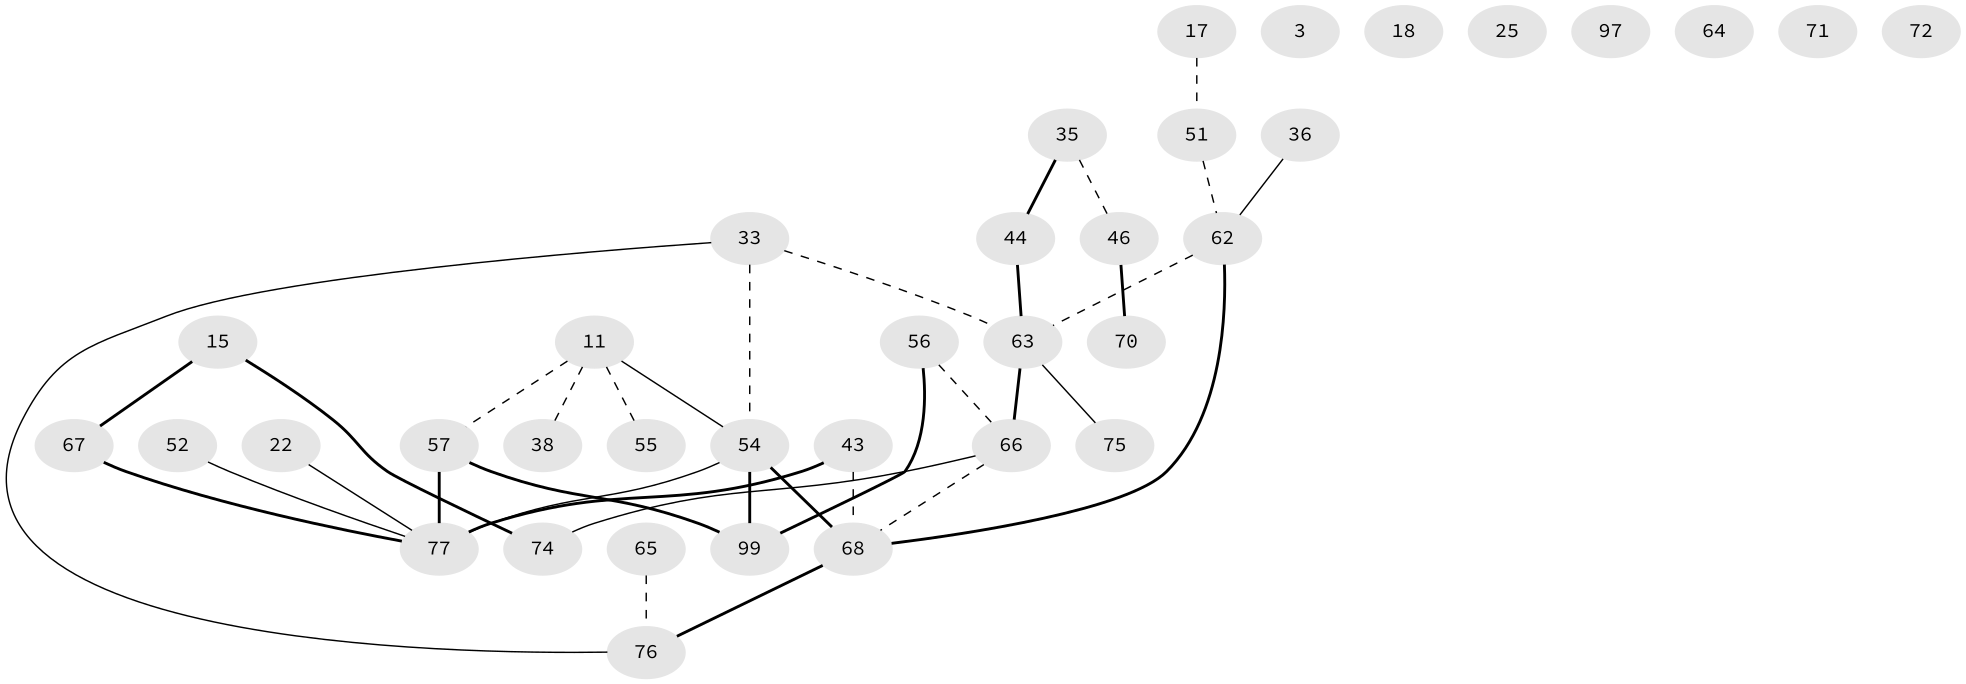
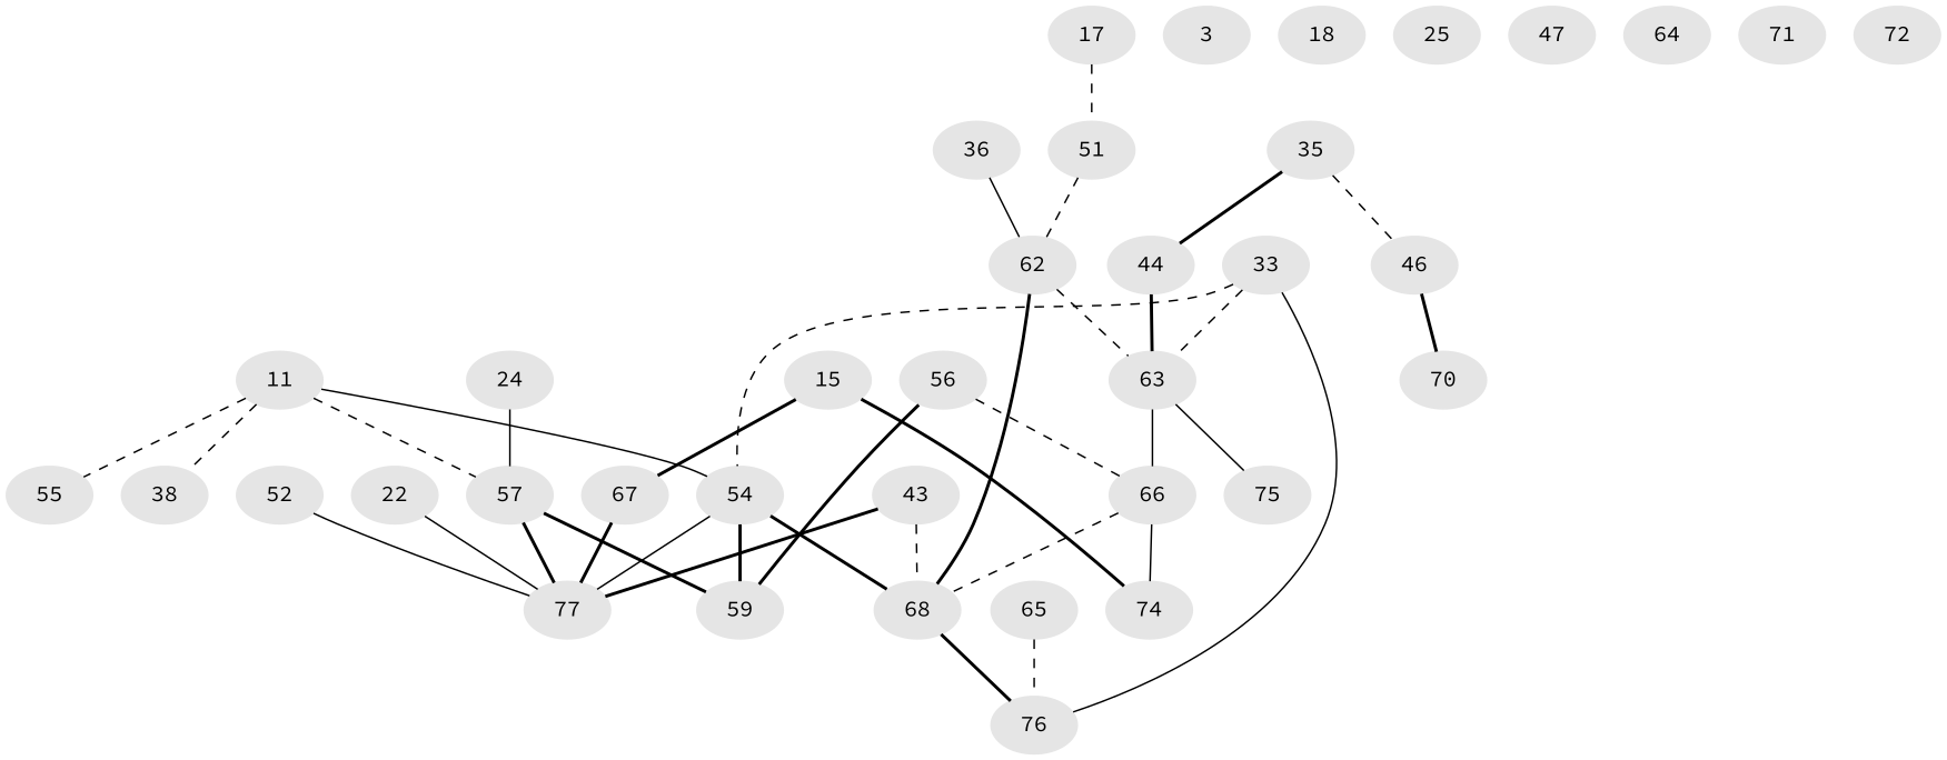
  graph {
    fontname="Source Code Pro"
    node [color=gray90 fontname="Source Code Pro" style=filled]
    edge [fontname="Source Code Pro" style=bold]
    77 [super="+53+60+61+73"]
    3
    11 [super="+5"]
    38
    54 [super="+30"]
    55
    57 [super="+44"]
    68 [super="+6+23"]
-   59 [super="+41" label=99]
+   59 [super="+41"]
    15
    67
    74
    17
    51
    62 [super="+1"]
    18
    22
+   24
    25
    33 [super="+21+29"]
    63 [super="+39+40"]
    76 [super="+34"]
    66 [super="+26+45"]
    75
    35
    46
    n27 [label=44 super="+12"]
    70
    36
    43 [super="+4+42"]
-   47 [label=97]
+   47
    52
    56 [super="+50+37"]
    64
    65
    71
    72
    11 -- 38 [style=dashed]
    11 -- 54 [style=solid]
    11 -- 55 [style=dashed]
    11 -- 57 [style=dashed]
    54 -- 77 [style=solid]
    54 -- 68
    54 -- 59 [weight=2]
    57 -- 77 [weight=3]
    57 -- 59 [weight=2]
    68 -- 76
    15 -- 67
    15 -- 74
    67 -- 77
    17 -- 51 [style=dashed]
    51 -- 62 [style=dashed]
    62 -- 68
    62 -- 63 [style=dashed]
    22 -- 77 [style=solid]
+   24 -- 57 [style=solid]
    33 -- 54 [style=dashed weight=2]
    33 -- 63 [style=dashed]
    33 -- 76 [style=solid]
-   63 -- 66
+   63 -- 66 [style=solid]
    63 -- 75 [style=solid]
    66 -- 68 [style=dashed]
    66 -- 74 [style=solid]
    35 -- 46 [style=dashed]
    35 -- n27
    46 -- 70
    n27 -- 63
    36 -- 62 [style=solid]
    43 -- 77 [weight=3]
    43 -- 68 [style=dashed weight=2]
    52 -- 77 [style=solid]
    56 -- 59
    56 -- 66 [style=dashed]
    65 -- 76 [style=dashed]
  }
